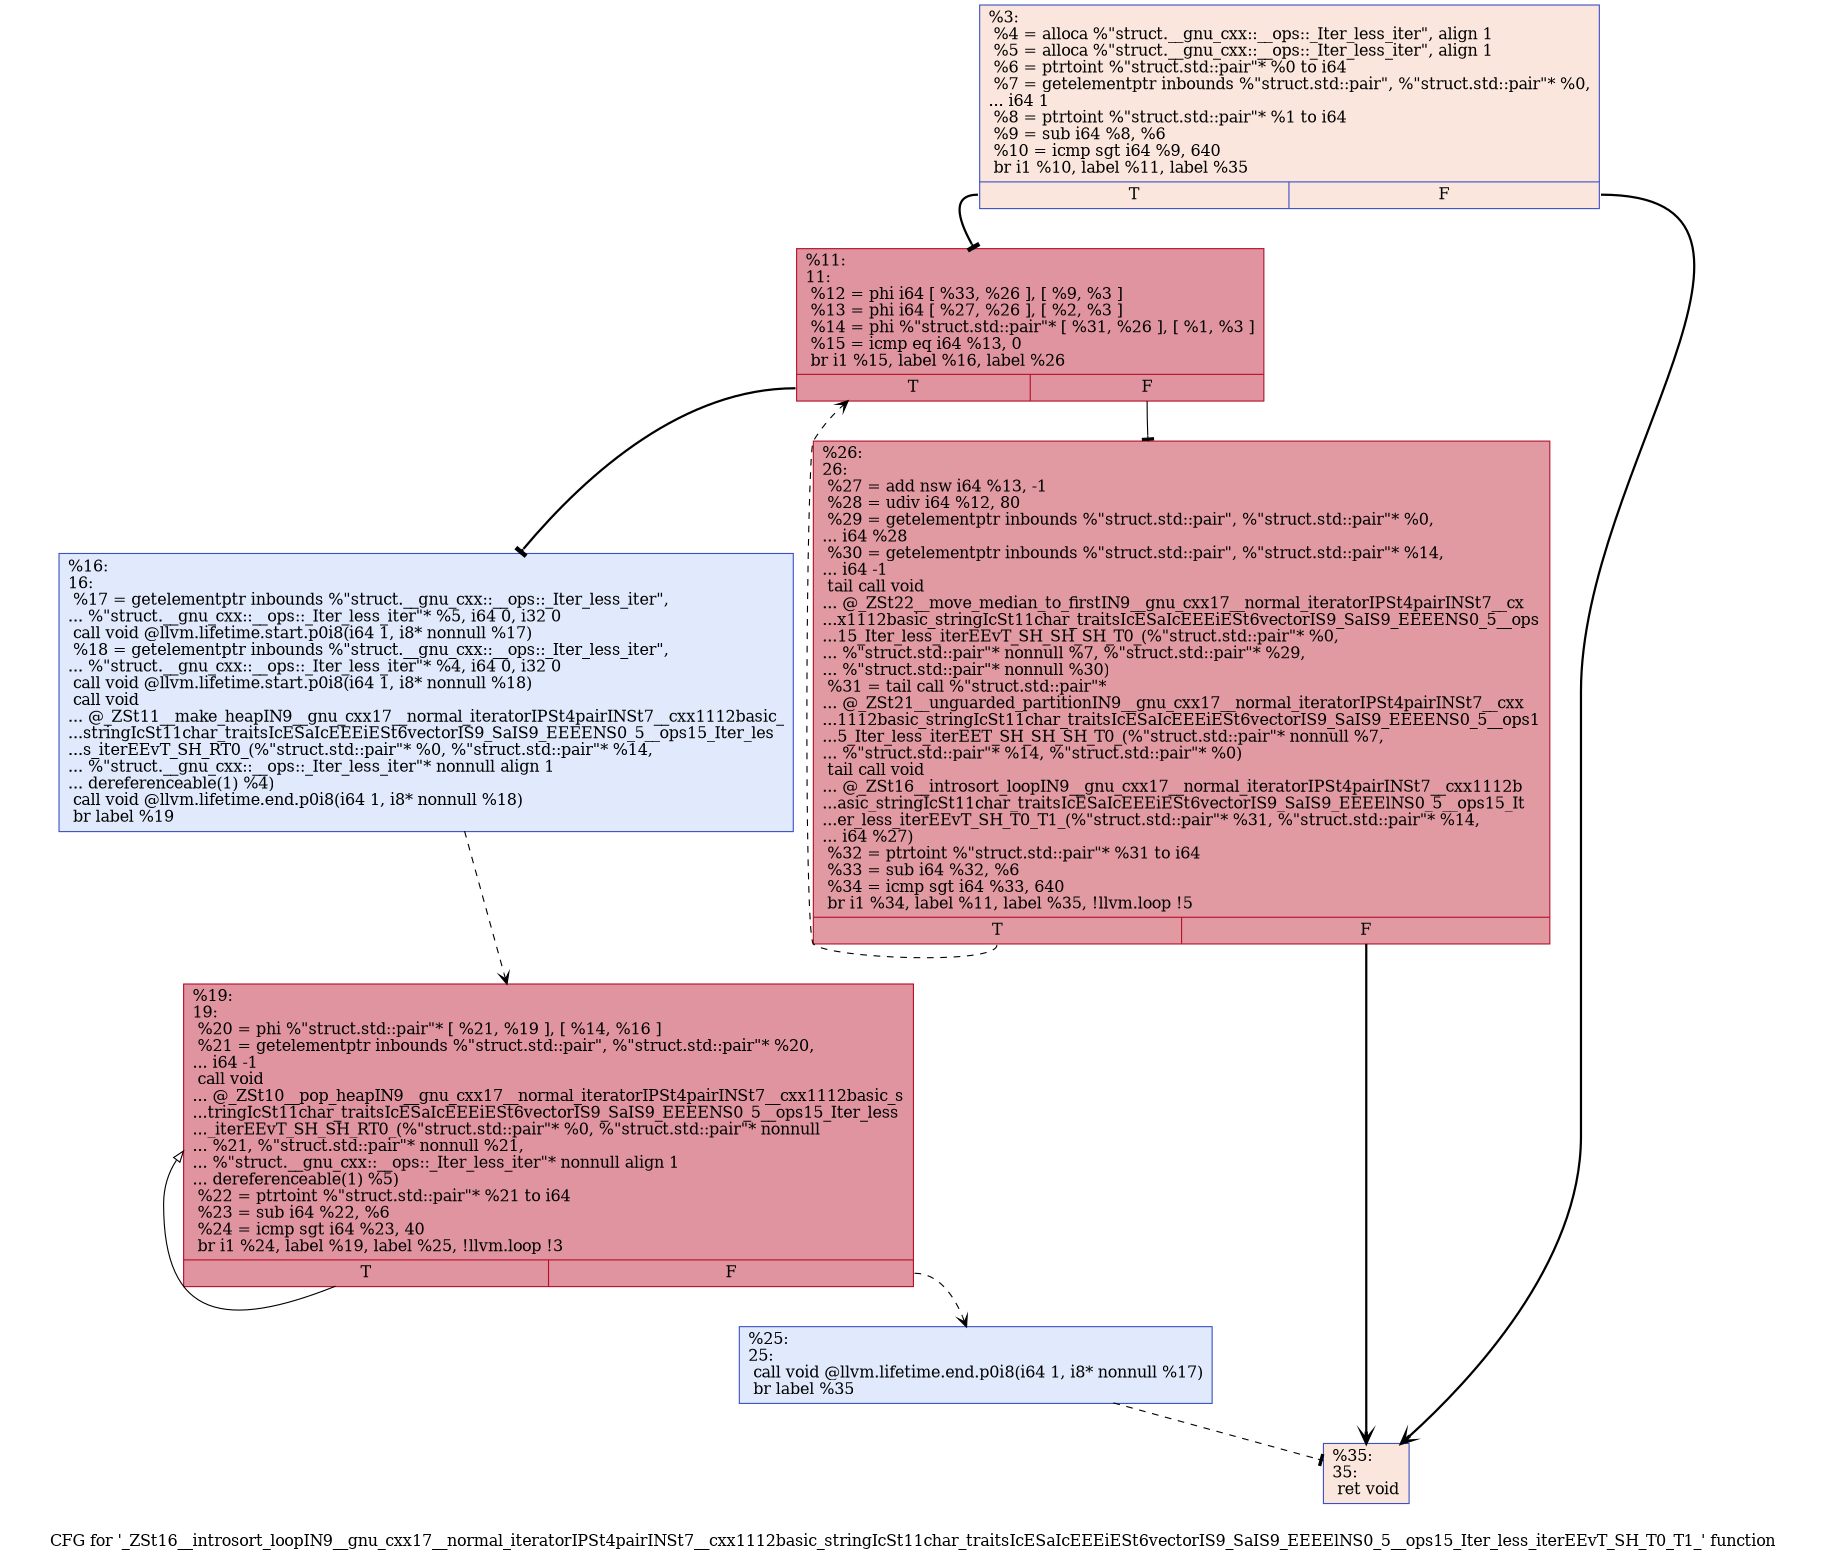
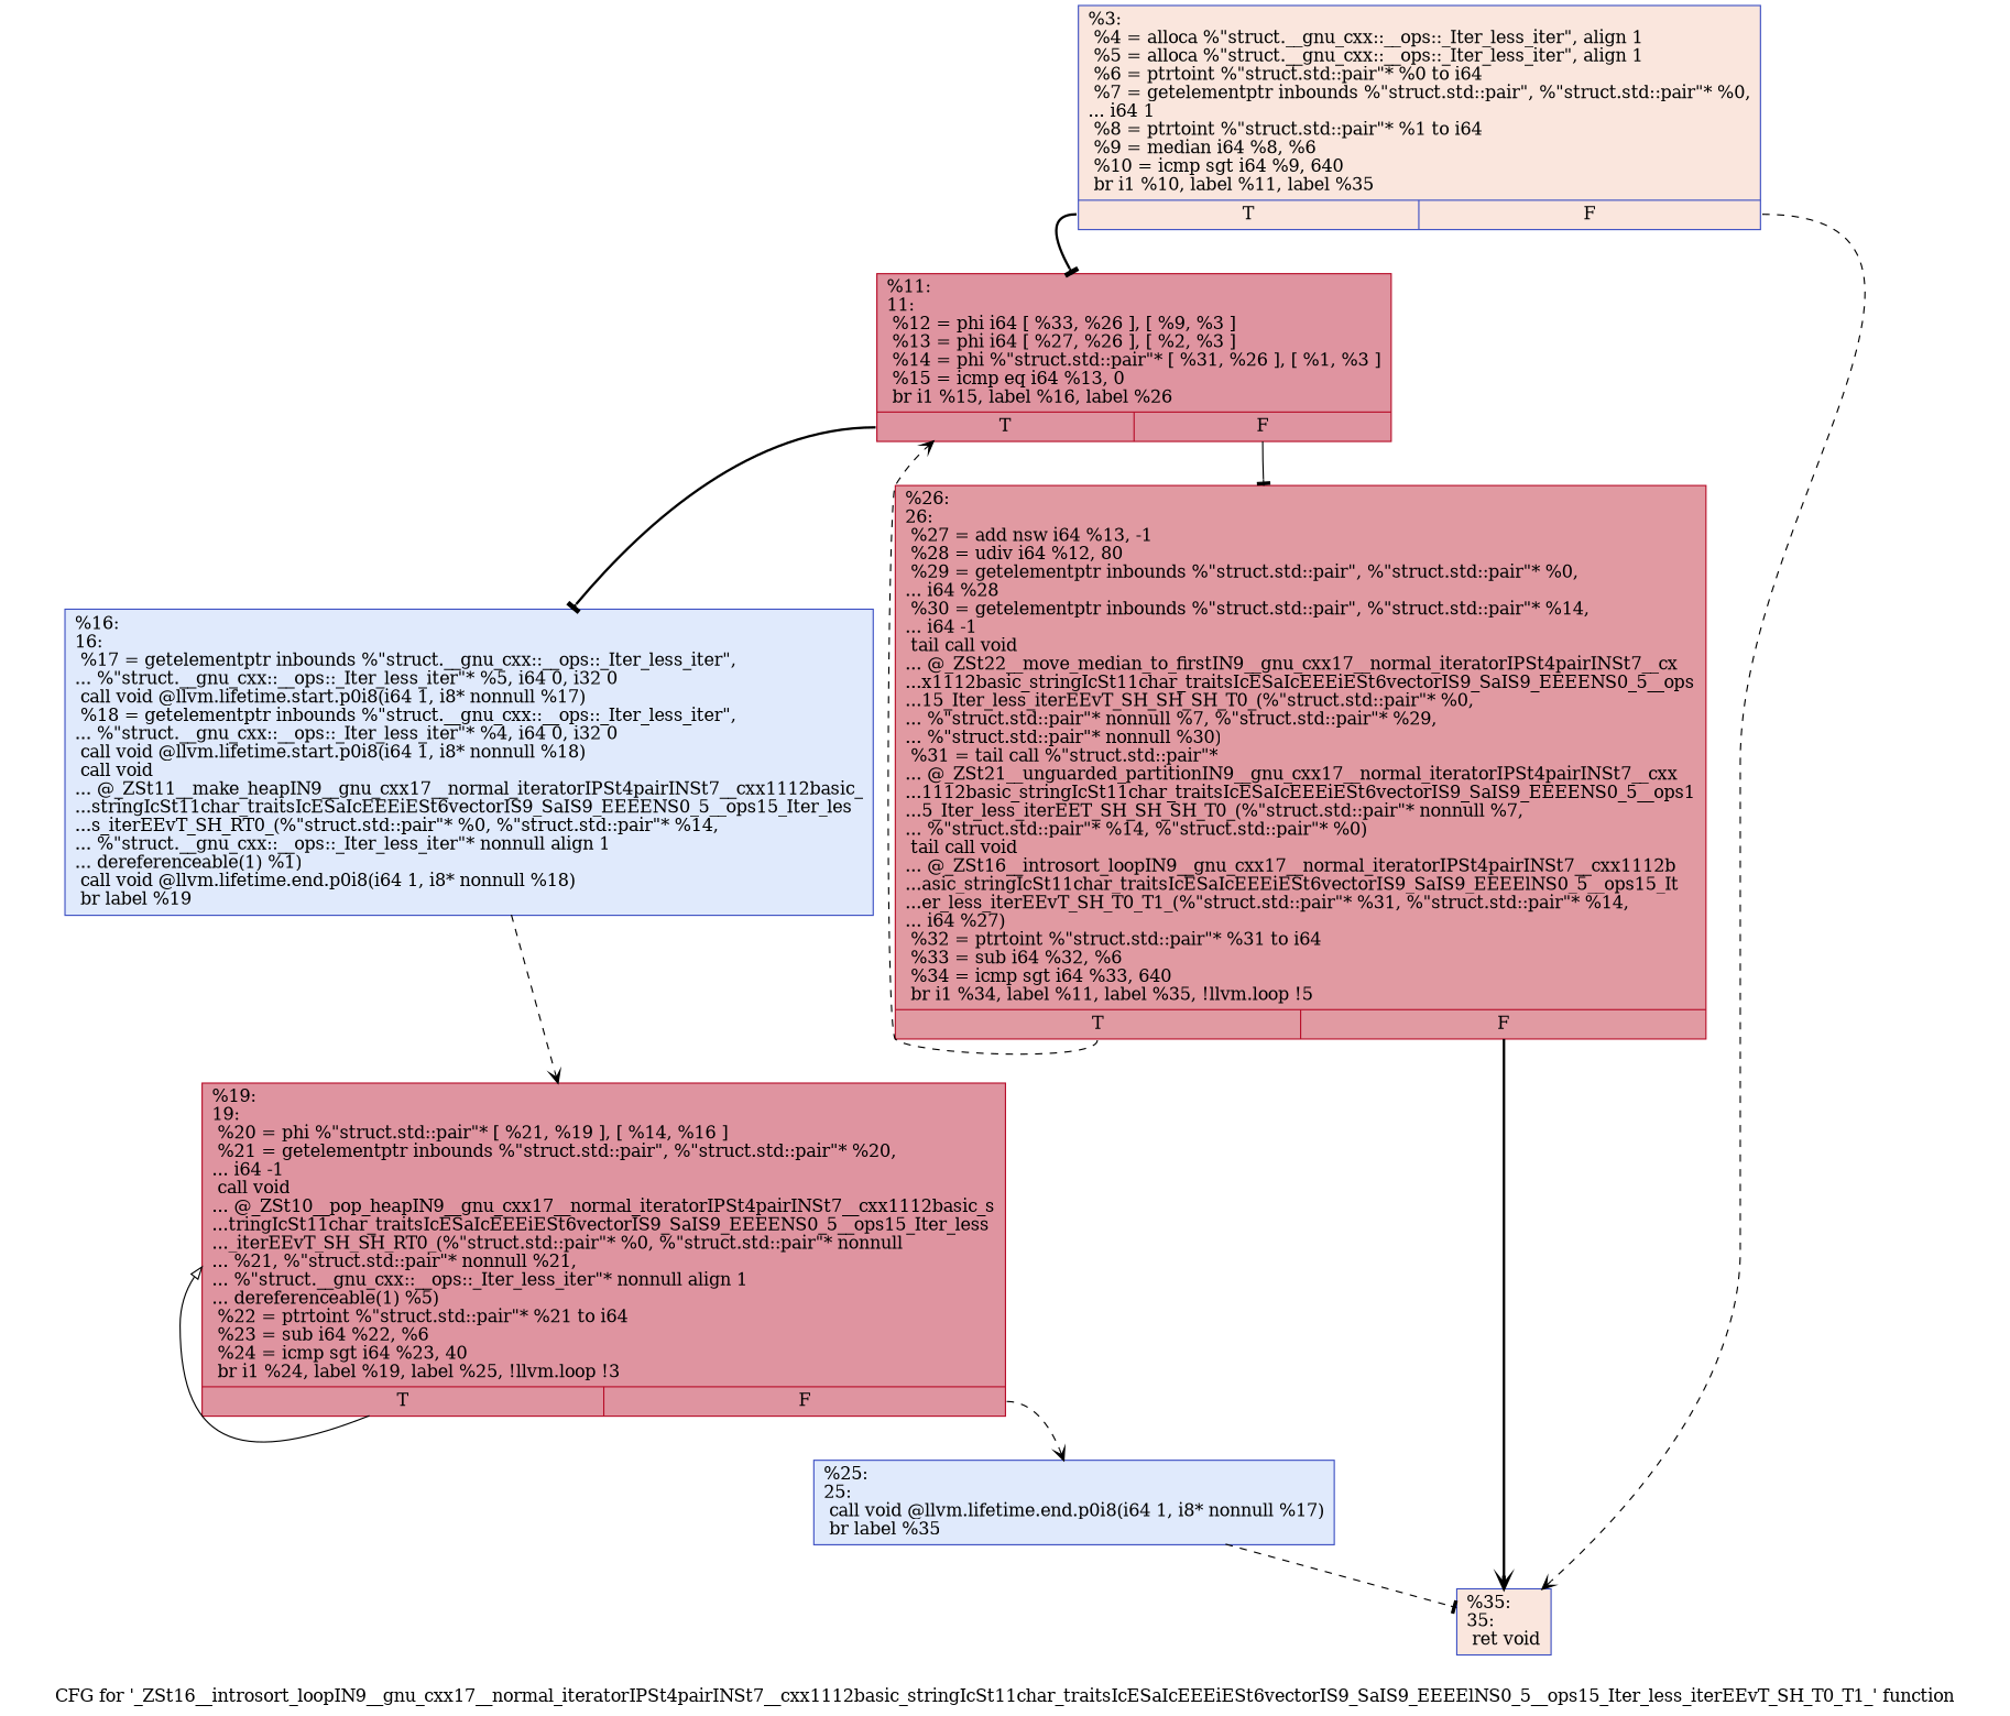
  digraph {
    label="CFG for '_ZSt16__introsort_loopIN9__gnu_cxx17__normal_iteratorIPSt4pairINSt7__cxx1112basic_stringIcSt11char_traitsIcESaIcEEEiESt6vectorIS9_SaIS9_EEEElNS0_5__ops15_Iter_less_iterEEvT_SH_T0_T1_' function"
    node [color="#3d50c3ff" fillcolor="#f3c7b170" shape=record style=filled]
    edge [arrowhead=vee style=dashed tailport=s0]
-   n1 [label="{%3:\l  %4 = alloca %\"struct.__gnu_cxx::__ops::_Iter_less_iter\", align 1\l  %5 = alloca %\"struct.__gnu_cxx::__ops::_Iter_less_iter\", align 1\l  %6 = ptrtoint %\"struct.std::pair\"* %0 to i64\l  %7 = getelementptr inbounds %\"struct.std::pair\", %\"struct.std::pair\"* %0,\l... i64 1\l  %8 = ptrtoint %\"struct.std::pair\"* %1 to i64\l  %9 = sub i64 %8, %6\l  %10 = icmp sgt i64 %9, 640\l  br i1 %10, label %11, label %35\l|{<s0>T|<s1>F}}"]
+   n1 [label="{%3:\l  %4 = alloca %\"struct.__gnu_cxx::__ops::_Iter_less_iter\", align 1\l  %5 = alloca %\"struct.__gnu_cxx::__ops::_Iter_less_iter\", align 1\l  %6 = ptrtoint %\"struct.std::pair\"* %0 to i64\l  %7 = getelementptr inbounds %\"struct.std::pair\", %\"struct.std::pair\"* %0,\l... i64 1\l  %8 = ptrtoint %\"struct.std::pair\"* %1 to i64\l  %9 = median i64 %8, %6\l  %10 = icmp sgt i64 %9, 640\l  br i1 %10, label %11, label %35\l|{<s0>T|<s1>F}}"]
    n2 [color="#b70d28ff" fillcolor="#b70d2870" label="{%11:\l11:                                               \l  %12 = phi i64 [ %33, %26 ], [ %9, %3 ]\l  %13 = phi i64 [ %27, %26 ], [ %2, %3 ]\l  %14 = phi %\"struct.std::pair\"* [ %31, %26 ], [ %1, %3 ]\l  %15 = icmp eq i64 %13, 0\l  br i1 %15, label %16, label %26\l|{<s0>T|<s1>F}}"]
    n3 [label="{%35:\l35:                                               \l  ret void\l}"]
-   n4 [fillcolor="#b9d0f970" label="{%16:\l16:                                               \l  %17 = getelementptr inbounds %\"struct.__gnu_cxx::__ops::_Iter_less_iter\",\l... %\"struct.__gnu_cxx::__ops::_Iter_less_iter\"* %5, i64 0, i32 0\l  call void @llvm.lifetime.start.p0i8(i64 1, i8* nonnull %17)\l  %18 = getelementptr inbounds %\"struct.__gnu_cxx::__ops::_Iter_less_iter\",\l... %\"struct.__gnu_cxx::__ops::_Iter_less_iter\"* %4, i64 0, i32 0\l  call void @llvm.lifetime.start.p0i8(i64 1, i8* nonnull %18)\l  call void\l... @_ZSt11__make_heapIN9__gnu_cxx17__normal_iteratorIPSt4pairINSt7__cxx1112basic_\l...stringIcSt11char_traitsIcESaIcEEEiESt6vectorIS9_SaIS9_EEEENS0_5__ops15_Iter_les\l...s_iterEEvT_SH_RT0_(%\"struct.std::pair\"* %0, %\"struct.std::pair\"* %14,\l... %\"struct.__gnu_cxx::__ops::_Iter_less_iter\"* nonnull align 1\l... dereferenceable(1) %4)\l  call void @llvm.lifetime.end.p0i8(i64 1, i8* nonnull %18)\l  br label %19\l}"]
+   n4 [fillcolor="#b9d0f970" label="{%16:\l16:                                               \l  %17 = getelementptr inbounds %\"struct.__gnu_cxx::__ops::_Iter_less_iter\",\l... %\"struct.__gnu_cxx::__ops::_Iter_less_iter\"* %5, i64 0, i32 0\l  call void @llvm.lifetime.start.p0i8(i64 1, i8* nonnull %17)\l  %18 = getelementptr inbounds %\"struct.__gnu_cxx::__ops::_Iter_less_iter\",\l... %\"struct.__gnu_cxx::__ops::_Iter_less_iter\"* %4, i64 0, i32 0\l  call void @llvm.lifetime.start.p0i8(i64 1, i8* nonnull %18)\l  call void\l... @_ZSt11__make_heapIN9__gnu_cxx17__normal_iteratorIPSt4pairINSt7__cxx1112basic_\l...stringIcSt11char_traitsIcESaIcEEEiESt6vectorIS9_SaIS9_EEEENS0_5__ops15_Iter_les\l...s_iterEEvT_SH_RT0_(%\"struct.std::pair\"* %0, %\"struct.std::pair\"* %14,\l... %\"struct.__gnu_cxx::__ops::_Iter_less_iter\"* nonnull align 1\l... dereferenceable(1) %1)\l  call void @llvm.lifetime.end.p0i8(i64 1, i8* nonnull %18)\l  br label %19\l}"]
    n5 [color="#b70d28ff" fillcolor="#bb1b2c70" label="{%26:\l26:                                               \l  %27 = add nsw i64 %13, -1\l  %28 = udiv i64 %12, 80\l  %29 = getelementptr inbounds %\"struct.std::pair\", %\"struct.std::pair\"* %0,\l... i64 %28\l  %30 = getelementptr inbounds %\"struct.std::pair\", %\"struct.std::pair\"* %14,\l... i64 -1\l  tail call void\l... @_ZSt22__move_median_to_firstIN9__gnu_cxx17__normal_iteratorIPSt4pairINSt7__cx\l...x1112basic_stringIcSt11char_traitsIcESaIcEEEiESt6vectorIS9_SaIS9_EEEENS0_5__ops\l...15_Iter_less_iterEEvT_SH_SH_SH_T0_(%\"struct.std::pair\"* %0,\l... %\"struct.std::pair\"* nonnull %7, %\"struct.std::pair\"* %29,\l... %\"struct.std::pair\"* nonnull %30)\l  %31 = tail call %\"struct.std::pair\"*\l... @_ZSt21__unguarded_partitionIN9__gnu_cxx17__normal_iteratorIPSt4pairINSt7__cxx\l...1112basic_stringIcSt11char_traitsIcESaIcEEEiESt6vectorIS9_SaIS9_EEEENS0_5__ops1\l...5_Iter_less_iterEET_SH_SH_SH_T0_(%\"struct.std::pair\"* nonnull %7,\l... %\"struct.std::pair\"* %14, %\"struct.std::pair\"* %0)\l  tail call void\l... @_ZSt16__introsort_loopIN9__gnu_cxx17__normal_iteratorIPSt4pairINSt7__cxx1112b\l...asic_stringIcSt11char_traitsIcESaIcEEEiESt6vectorIS9_SaIS9_EEEElNS0_5__ops15_It\l...er_less_iterEEvT_SH_T0_T1_(%\"struct.std::pair\"* %31, %\"struct.std::pair\"* %14,\l... i64 %27)\l  %32 = ptrtoint %\"struct.std::pair\"* %31 to i64\l  %33 = sub i64 %32, %6\l  %34 = icmp sgt i64 %33, 640\l  br i1 %34, label %11, label %35, !llvm.loop !5\l|{<s0>T|<s1>F}}"]
    n6 [color="#b70d28ff" fillcolor="#b70d2870" label="{%19:\l19:                                               \l  %20 = phi %\"struct.std::pair\"* [ %21, %19 ], [ %14, %16 ]\l  %21 = getelementptr inbounds %\"struct.std::pair\", %\"struct.std::pair\"* %20,\l... i64 -1\l  call void\l... @_ZSt10__pop_heapIN9__gnu_cxx17__normal_iteratorIPSt4pairINSt7__cxx1112basic_s\l...tringIcSt11char_traitsIcESaIcEEEiESt6vectorIS9_SaIS9_EEEENS0_5__ops15_Iter_less\l..._iterEEvT_SH_SH_RT0_(%\"struct.std::pair\"* %0, %\"struct.std::pair\"* nonnull\l... %21, %\"struct.std::pair\"* nonnull %21,\l... %\"struct.__gnu_cxx::__ops::_Iter_less_iter\"* nonnull align 1\l... dereferenceable(1) %5)\l  %22 = ptrtoint %\"struct.std::pair\"* %21 to i64\l  %23 = sub i64 %22, %6\l  %24 = icmp sgt i64 %23, 40\l  br i1 %24, label %19, label %25, !llvm.loop !3\l|{<s0>T|<s1>F}}"]
    n7 [fillcolor="#b9d0f970" label="{%25:\l25:                                               \l  call void @llvm.lifetime.end.p0i8(i64 1, i8* nonnull %17)\l  br label %35\l}"]
    n1 -> n2 [arrowhead=tee style=bold]
-   n1 -> n3 [style=bold tailport=s1]
+   n1 -> n3 [tailport=s1]
    n2 -> n4 [arrowhead=tee style=bold]
    n2 -> n5 [arrowhead=tee style=solid tailport=s1]
    n4 -> n6
    n5 -> n2
    n5 -> n3 [style=bold tailport=s1]
    n6 -> n6 [arrowhead=onormal style=solid]
    n6 -> n7 [tailport=s1]
    n7 -> n3 [arrowhead=tee]
  }
